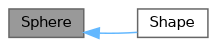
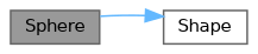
  digraph {
    rankdir=LR
    node [color=gray40 fontname=Helvetica fontsize=10 shape=box style=filled]
    n1 [fillcolor=grey60 fontcolor=black height=0.2 label=Sphere width=0.4]
    n2 [fillcolor=white height=0.2 label=Shape width=0.4]
-   n1 -> n2 [color=steelblue1 dir=back fontname=Helvetica fontsize=10 labelfontname=Helvetica labelfontsize=10 style=solid]
+   n2 -> n1 [color=steelblue1 dir=back fontname=Helvetica fontsize=10 labelfontname=Helvetica labelfontsize=10 style=solid]
  }
